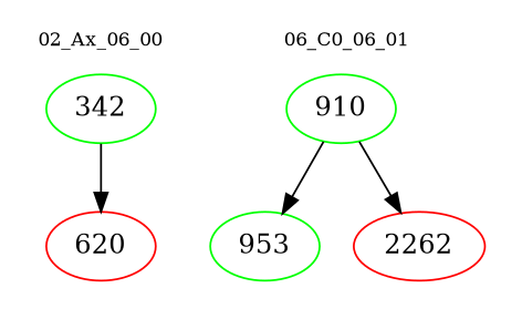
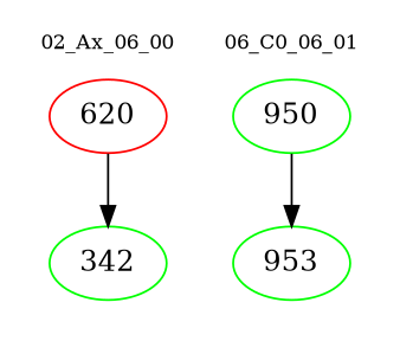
  digraph {
    node [color=green]
    edge [color=black]
    n1 [label=342]
    n2 [color=red label=620]
-   n3 [label=910]
+   n3 [label=950]
    n4 [label=953]
-   n5 [color=red label=2262]
    subgraph cluster_1 {
      color=white
      fontsize=10
      label="02_Ax_06_00"
      n1
      n2
    }
    subgraph cluster_2 {
      color=white
      fontsize=10
      label="06_C0_06_01"
      n3
      n4
-     n5
    }
-   n1 -> n2
+   n2 -> n1
    n3 -> n4
-   n3 -> n5
  }
